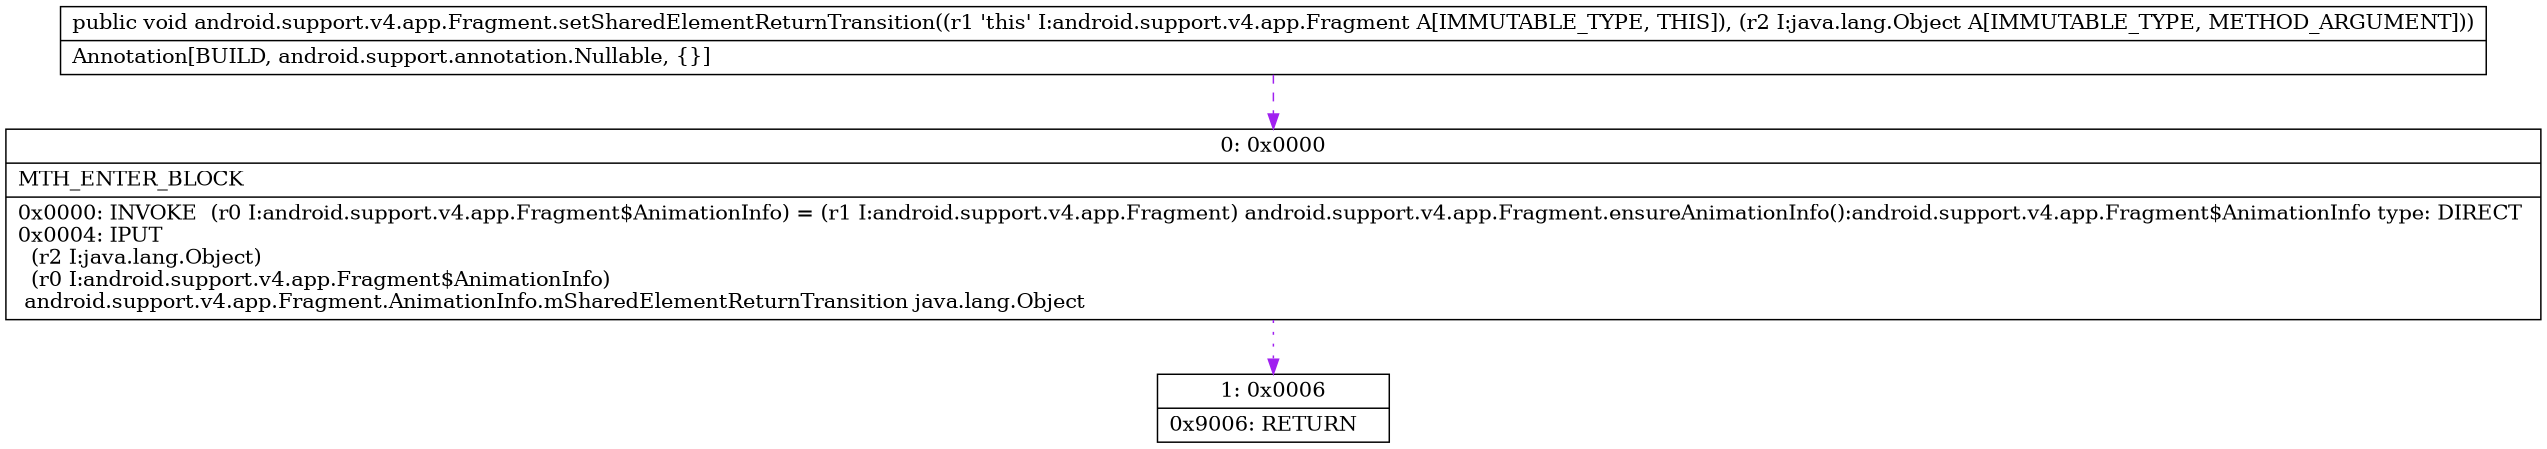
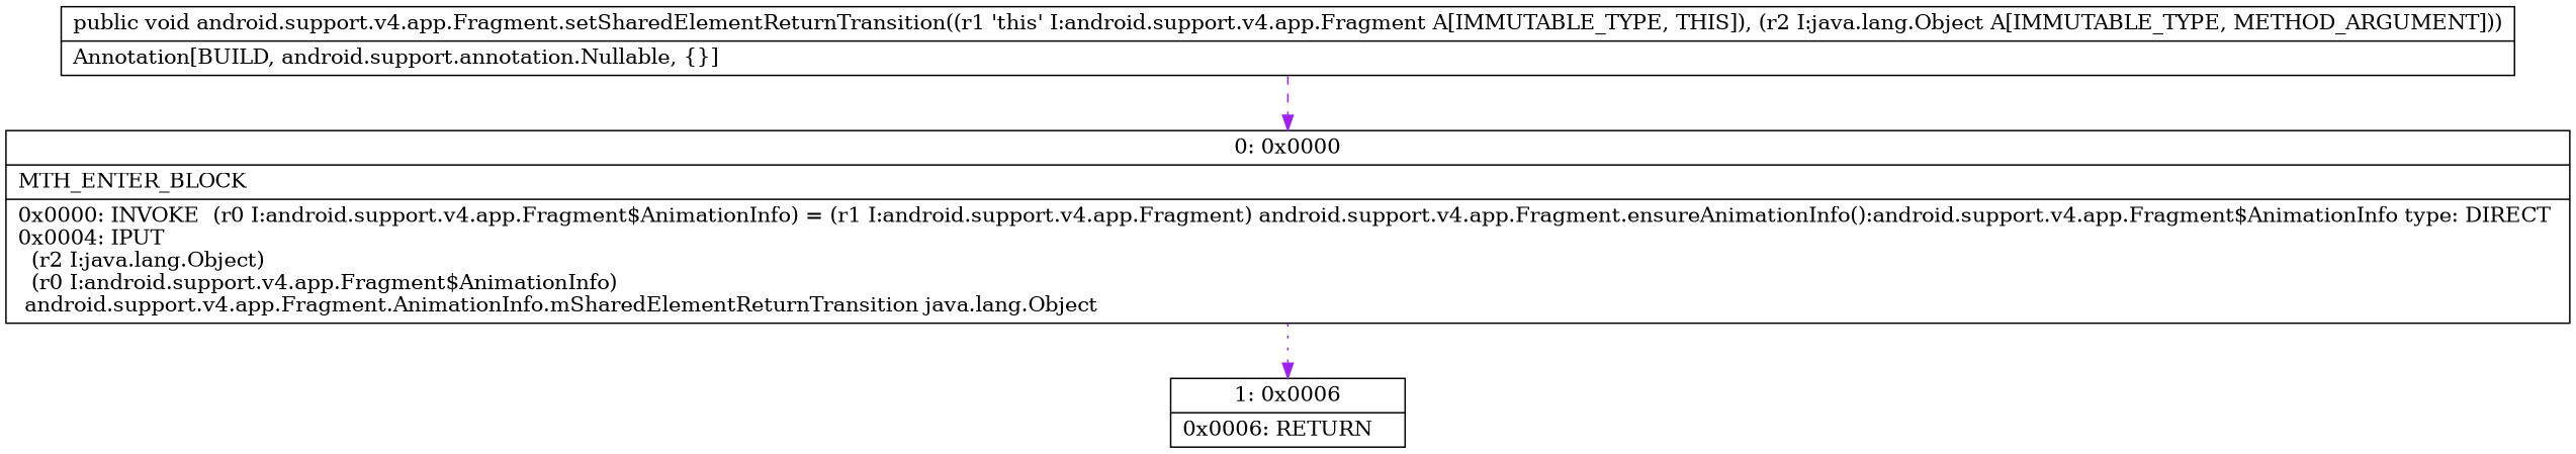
  digraph {
    node [shape=record]
    edge [color=purple]
    n1 [label="{0\:\ 0x0000|MTH_ENTER_BLOCK\l|0x0000: INVOKE  (r0 I:android.support.v4.app.Fragment$AnimationInfo) = (r1 I:android.support.v4.app.Fragment) android.support.v4.app.Fragment.ensureAnimationInfo():android.support.v4.app.Fragment$AnimationInfo type: DIRECT \l0x0004: IPUT  \l  (r2 I:java.lang.Object)\l  (r0 I:android.support.v4.app.Fragment$AnimationInfo)\l android.support.v4.app.Fragment.AnimationInfo.mSharedElementReturnTransition java.lang.Object \l}"]
-   n2 [label="{1\:\ 0x0006|0x9006: RETURN   \l}"]
+   n2 [label="{1\:\ 0x0006|0x0006: RETURN   \l}"]
    n3 [label="{public void android.support.v4.app.Fragment.setSharedElementReturnTransition((r1 'this' I:android.support.v4.app.Fragment A[IMMUTABLE_TYPE, THIS]), (r2 I:java.lang.Object A[IMMUTABLE_TYPE, METHOD_ARGUMENT]))  | Annotation[BUILD, android.support.annotation.Nullable, \{\}]\l}"]
    n1 -> n2 [style=dotted]
    n3 -> n1 [style=dashed]
  }
